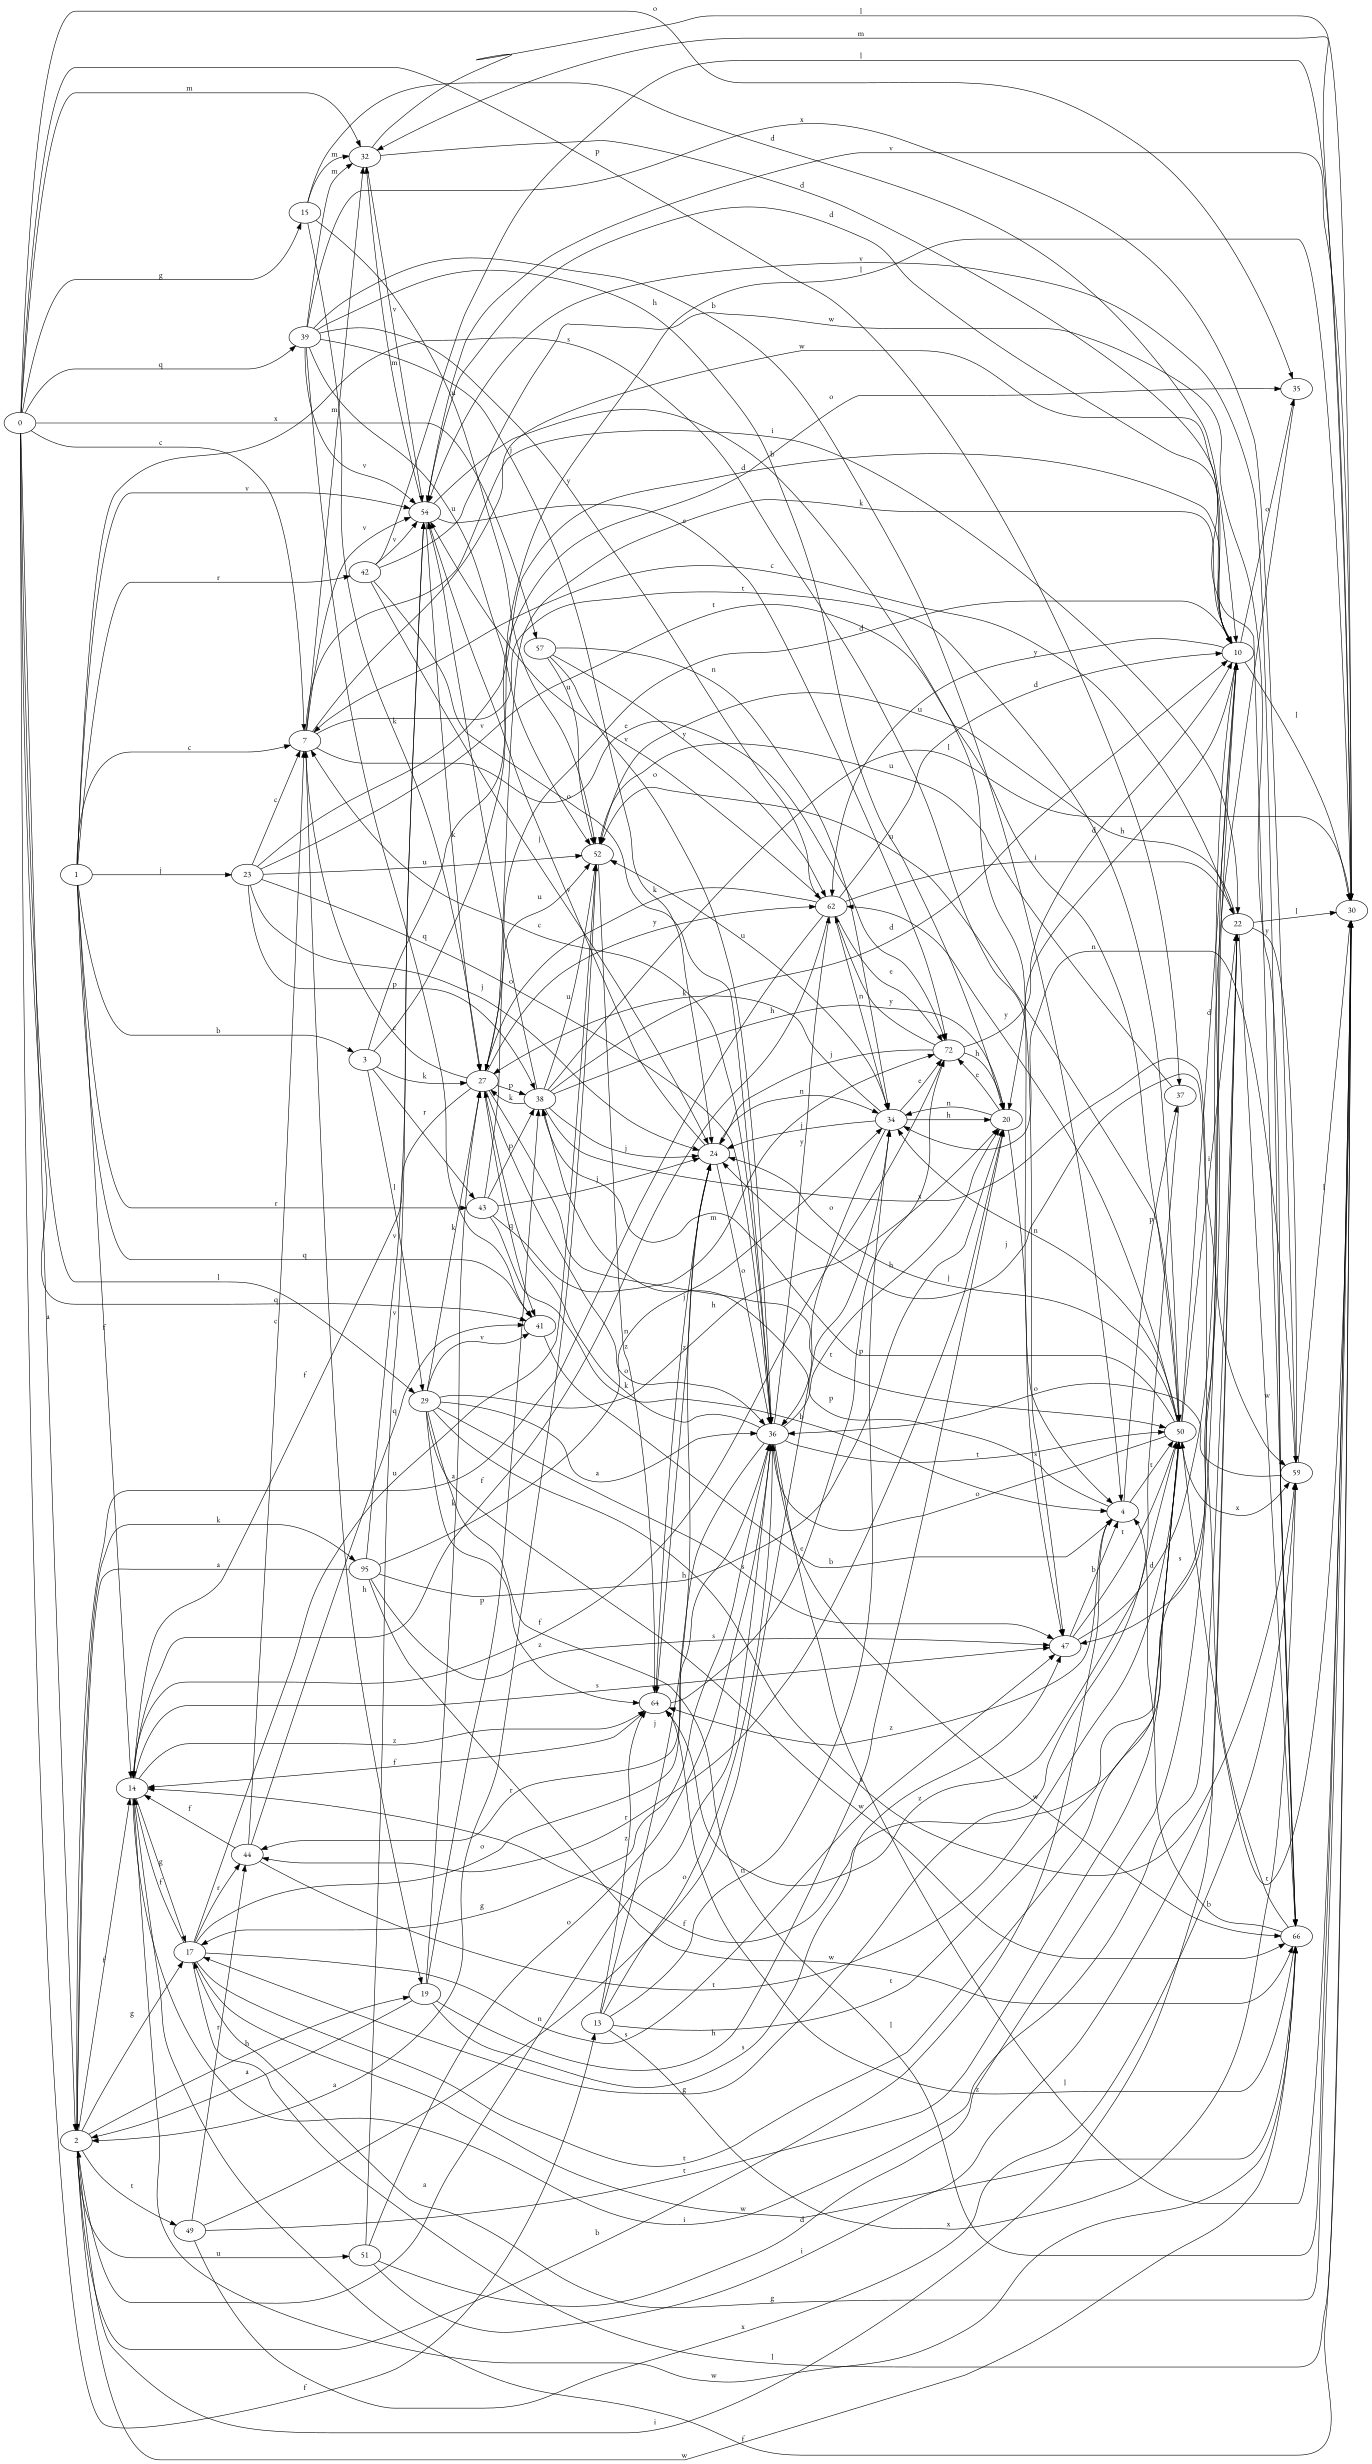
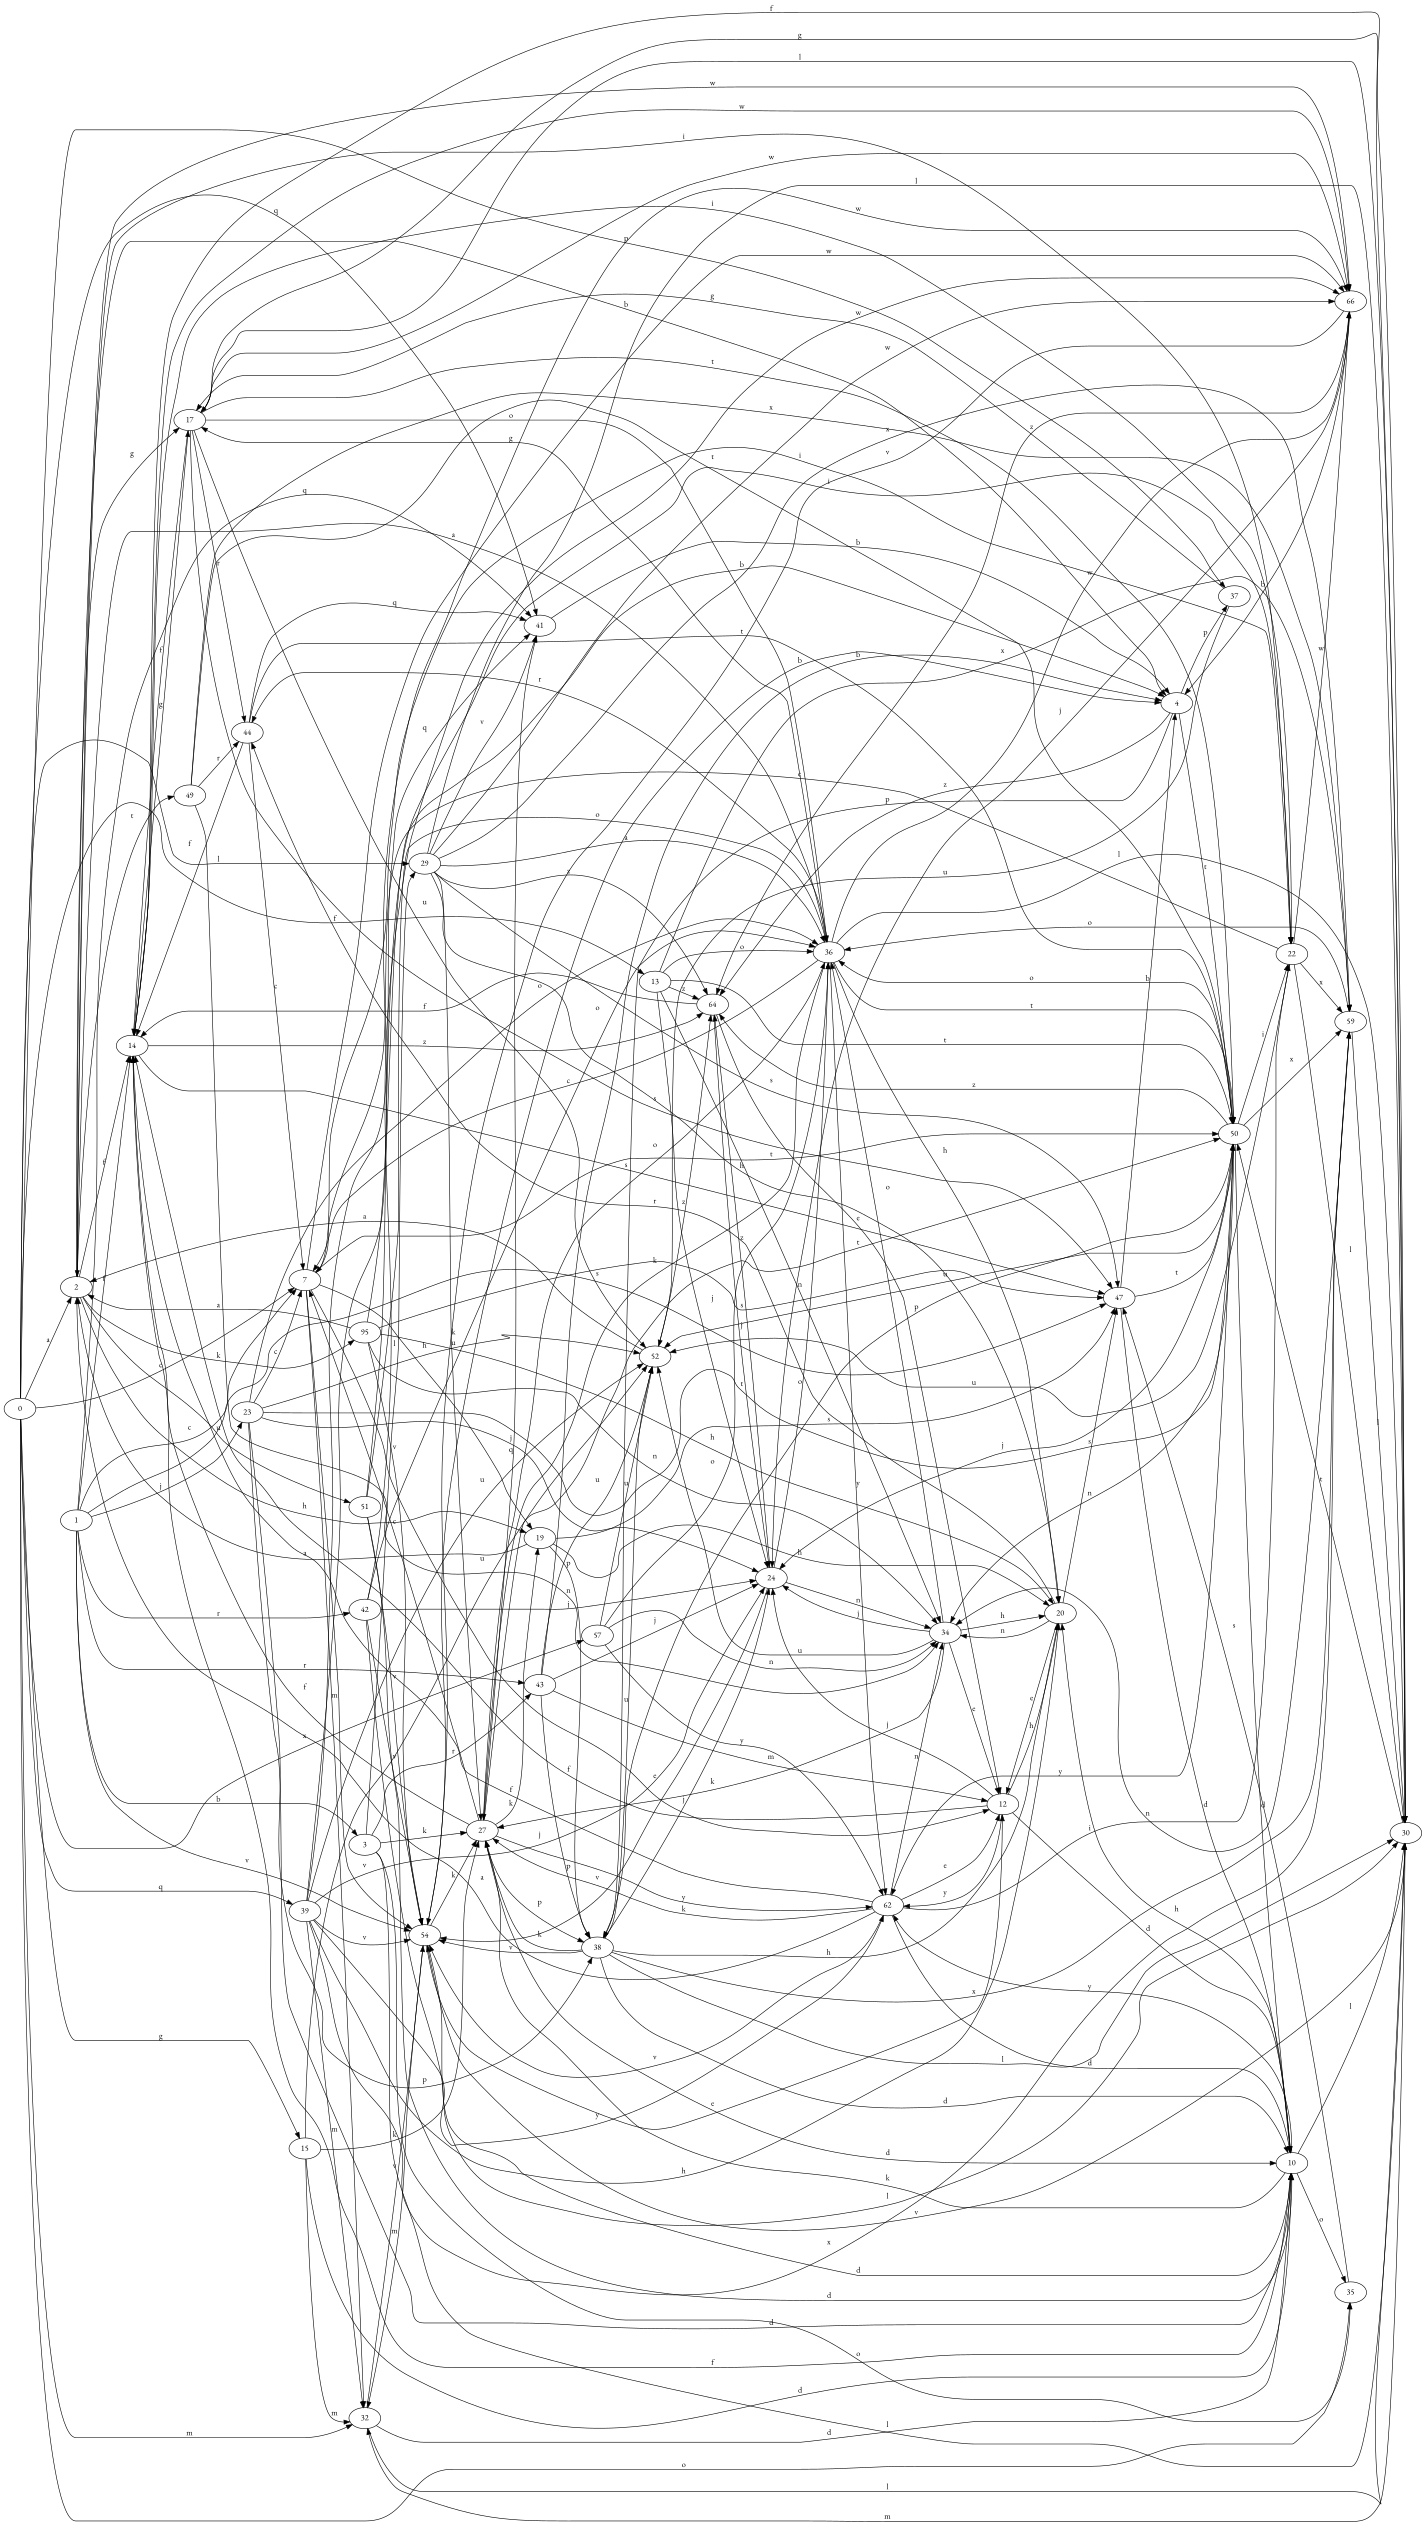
  strict digraph {
    fontname="EB Garamond"
    rankdir=LR
    node [fontname="EB Garamond"]
    edge [fontname="EB Garamond"]
    0
    2
    7
    13
    15
    29
    32
    35
    37
    39
    41
    57
    14
    4
    17
    19
    22
    n18 [label=95]
    49
    51
    n21 [label=66]
    54
    50
-   12 [label=72]
+   12
    10
    27
    30
    20
    62
    64
    24
    34
    36
    59
    52
    47
    1
    3
    23
    42
    43
    38
    44
    0 -> 2 [label=a]
    0 -> 7 [label=c]
    0 -> 13 [label=f]
    0 -> 15 [label=g]
    0 -> 29 [label=l]
    0 -> 32 [label=m]
    0 -> 35 [label=o]
    0 -> 37 [label=p]
    0 -> 39 [label=q]
    0 -> 41 [label=q]
    0 -> 57 [label=x]
    2 -> 14 [label=f]
    2 -> 4 [label=b]
    2 -> 17 [label=g]
    2 -> 19 [label=h]
    2 -> 22 [label=i]
    2 -> n18 [label=k]
    2 -> 49 [label=t]
    2 -> 51 [label=u]
    2 -> n21 [label=w]
    7 -> 32 [label=m]
    7 -> 19 [label=h]
    7 -> 22 [label=i]
    7 -> n21 [label=w]
    7 -> 54 [label=v]
    7 -> 50 [label=t]
    7 -> 12 [label=e]
    13 -> 50 [label=t]
    13 -> 64 [label=z]
    13 -> 24 [label=j]
    13 -> 34 [label=n]
    13 -> 36 [label=o]
    13 -> 59 [label=x]
    15 -> 32 [label=m]
    15 -> 10 [label=d]
    15 -> 27 [label=k]
    15 -> 52 [label=u]
    29 -> 41 [label=v]
    29 -> n21 [label=w]
    29 -> 27 [label=k]
    29 -> 30 [label=l]
    29 -> 20 [label=h]
    29 -> 64 [label=z]
    29 -> 36 [label=a]
    29 -> 59 [label=x]
    29 -> 47 [label=s]
    32 -> 54 [label=v]
    32 -> 10 [label=d]
    32 -> 30 [label=l]
    35 -> 47 [label=s]
    37 -> 17 [label=g]
    37 -> 52 [label=u]
    39 -> 32 [label=m]
    39 -> 41 [label=q]
    39 -> 4 [label=b]
    39 -> 54 [label=v]
    39 -> 20 [label=h]
    39 -> 62 [label=y]
    39 -> 24 [label=j]
    39 -> 59 [label=x]
    39 -> 52 [label=u]
    41 -> 4 [label=b]
    57 -> 62 [label=y]
    57 -> 34 [label=n]
    57 -> 36 [label=o]
    57 -> 52 [label=u]
    14 -> 17 [label=g]
    14 -> 22 [label=i]
    14 -> n21 [label=w]
    14 -> 64 [label=z]
    14 -> 47 [label=s]
    4 -> 37 [label=p]
    4 -> 50 [label=t]
    4 -> 64 [label=z]
    4 -> 38 [label=p]
    17 -> 14 [label=f]
    17 -> n21 [label=w]
    17 -> 50 [label=t]
    17 -> 30 [label=l]
    17 -> 36 [label=o]
    17 -> 52 [label=u]
    17 -> 47 [label=s]
    17 -> 44 [label=r]
    19 -> 2 [label=a]
-   19 -> 27 [label=k]
+   27 -> 19 [label=k]
    19 -> 20 [label=h]
    19 -> 47 [label=s]
    19 -> 38 [label=p]
    22 -> 7 [label=c]
    22 -> n21 [label=w]
    22 -> 30 [label=l]
-   22 -> 59 [label=y]
+   22 -> 59 [label=x]
    22 -> 52 [label=u]
    n18 -> 2 [label=a]
    n18 -> n21 [label=w]
    n18 -> 54 [label=v]
    n18 -> 20 [label=h]
    n18 -> 34 [label=n]
    n18 -> 47 [label=s]
    49 -> 50 [label=t]
    49 -> 34 [label=n]
    49 -> 59 [label=x]
    49 -> 44 [label=r]
    51 -> 22 [label=i]
    51 -> 54 [label=v]
    51 -> 10 [label=d]
    51 -> 36 [label=o]
    n21 -> 4 [label=b]
    n21 -> 54 [label=v]
    n21 -> 64 [label=z]
    n21 -> 24 [label=j]
    54 -> 32 [label=m]
    54 -> 4 [label=b]
    54 -> 12 [label=e]
    54 -> 10 [label=d]
    54 -> 27 [label=k]
    50 -> 22 [label=i]
    50 -> 10 [label=d]
    50 -> 62 [label=y]
    50 -> 64 [label=z]
    50 -> 24 [label=j]
    50 -> 34 [label=n]
    50 -> 36 [label=o]
    50 -> 59 [label=x]
    50 -> 52 [label=u]
    50 -> 38 [label=p]
    12 -> 14 [label=f]
    12 -> 10 [label=d]
    12 -> 20 [label=h]
    12 -> 62 [label=y]
    12 -> 24 [label=j]
    10 -> 35 [label=o]
    10 -> 14 [label=f]
    10 -> 27 [label=k]
    10 -> 30 [label=l]
    10 -> 20 [label=h]
    10 -> 62 [label=y]
    27 -> 7 [label=c]
    27 -> 41 [label=q]
    27 -> 14 [label=f]
    27 -> 50 [label=t]
    27 -> 10 [label=d]
    27 -> 62 [label=y]
    27 -> 36 [label=o]
    27 -> 38 [label=p]
    30 -> 32 [label=m]
    30 -> 14 [label=f]
    30 -> 17 [label=g]
    30 -> 54 [label=v]
    30 -> 50 [label=t]
    20 -> 12 [label=e]
    20 -> 34 [label=n]
    20 -> 47 [label=s]
    20 -> 44 [label=r]
    62 -> 2 [label=a]
    62 -> 14 [label=f]
    62 -> 22 [label=i]
    62 -> 54 [label=v]
    62 -> 12 [label=e]
    62 -> 10 [label=d]
    62 -> 27 [label=k]
    62 -> 34 [label=n]
    64 -> 14 [label=f]
    64 -> 12 [label=e]
    64 -> 24 [label=j]
    24 -> 54 [label=v]
    24 -> 64 [label=z]
    24 -> 34 [label=n]
    24 -> 36 [label=o]
    34 -> 12 [label=e]
    34 -> 27 [label=k]
    34 -> 20 [label=h]
    34 -> 24 [label=j]
    34 -> 36 [label=o]
    34 -> 52 [label=u]
    36 -> 2 [label=a]
    36 -> 7 [label=c]
    36 -> 17 [label=g]
    36 -> n21 [label=w]
    36 -> 50 [label=t]
    36 -> 27 [label=k]
    36 -> 30 [label=l]
    36 -> 20 [label=h]
    36 -> 62 [label=y]
    36 -> 44 [label=r]
    59 -> 30 [label=l]
    59 -> 34 [label=n]
    59 -> 36 [label=o]
    52 -> 2 [label=a]
    52 -> 64 [label=z]
    47 -> 4 [label=b]
    47 -> 50 [label=t]
    47 -> 10 [label=d]
    1 -> 7 [label=c]
    1 -> 41 [label=q]
    1 -> 14 [label=f]
    1 -> 54 [label=v]
    1 -> 47 [label=s]
    1 -> 3 [label=b]
    1 -> 23 [label=j]
    1 -> 42 [label=r]
    1 -> 43 [label=r]
    3 -> 29 [label=l]
    3 -> 35 [label=o]
    3 -> 27 [label=k]
    3 -> 30 [label=l]
    3 -> 43 [label=r]
    23 -> 7 [label=c]
    23 -> 50 [label=t]
    23 -> 10 [label=d]
    23 -> 24 [label=j]
    23 -> 36 [label=o]
    23 -> 52 [label=u]
    23 -> 38 [label=p]
    42 -> n21 [label=w]
    42 -> 54 [label=v]
    42 -> 30 [label=l]
    42 -> 24 [label=j]
    42 -> 36 [label=o]
    43 -> 4 [label=b]
    43 -> 12 [label=m]
    43 -> 24 [label=j]
    43 -> 52 [label=u]
    43 -> 38 [label=p]
    38 -> 54 [label=v]
    38 -> 10 [label=d]
    38 -> 27 [label=k]
    38 -> 30 [label=l]
    38 -> 20 [label=h]
    38 -> 24 [label=j]
    38 -> 59 [label=x]
    38 -> 52 [label=u]
    44 -> 7 [label=c]
    44 -> 41 [label=q]
    44 -> 14 [label=f]
    44 -> 50 [label=t]
  }
